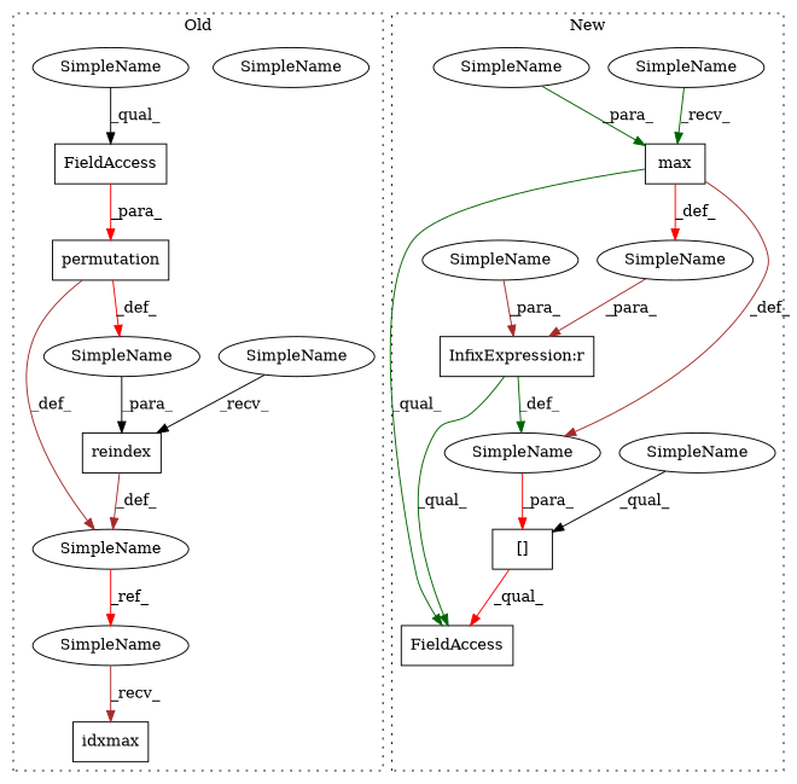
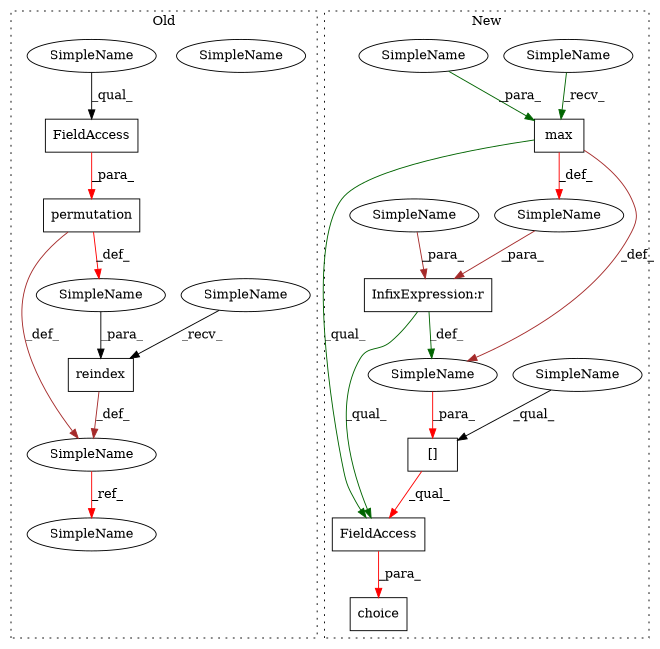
  digraph {
    node [a=42 l=12 shape=ellipse]
    edge [color=red]
    n1 [a=32 l="12,1" label=permutation s="779,809" shape=box]
-   n2 [a=32 l=8 label=idxmax s=839 shape=box]
    n3 [a=22 l=18 label=FieldAccess s=791 shape=box]
    n4 [label=SimpleName s=791]
    n5 [a=32 l="8,1" label=reindex s="758,810" shape=box]
    n6 [label=SimpleName s=732]
    n7 [label=SimpleName l=""]
    n8 [label=SimpleName s=745]
    n9 [label=SimpleName s=791]
    n10 [label=SimpleName s=826]
+   n11 [a=32 l="7,1" label=choice s="752,820" shape=box]
    n12 [a=27 l=4 label="InfixExpression:r" s=785 shape=box]
    n13 [a=32 l="4,1" label=max s="795,811" shape=box]
    n14 [a=2 l="13,1" label="[]" s="759,813" shape=box]
    n15 [a=22 l=61 label=FieldAccess s=759 shape=box]
    n16 [label=SimpleName l=""]
    n17 [label=SimpleName l=""]
    n18 [l=5 label=SimpleName s=789]
    n19 [label=SimpleName s=759]
    n20 [label=SimpleName s=799]
    n21 [label=SimpleName s=773]
    subgraph cluster_1 {
      label=Old
      style=dotted
      n1
-     n2
      n3
      n4
      n5
      n6
      n7
      n8
      n9
      n10
    }
    subgraph cluster_2 {
      label=New
      style=dotted
+     n11
      n12
      n13
      n14
      n15
      n16
      n17
      n18
      n19
      n20
      n21
    }
    n1 -> n6 [color=brown label=_def_]
    n1 -> n7 [label=_def_]
    n3 -> n1 [label=_para_]
    n5 -> n6 [color=brown label=_def_]
    n6 -> n10 [label=_ref_]
    n7 -> n5 [color=black label=_para_]
    n8 -> n5 [color=black label=_recv_]
    n9 -> n3 [color=black label=_qual_]
-   n10 -> n2 [color=brown label=_recv_]
    n12 -> n15 [color=darkgreen label=_qual_]
    n12 -> n17 [color=darkgreen label=_def_]
    n13 -> n15 [color=darkgreen label=_qual_]
    n13 -> n16 [label=_def_]
    n13 -> n17 [color=brown label=_def_]
    n14 -> n15 [label=_qual_]
+   n15 -> n11 [label=_para_]
    n16 -> n12 [color=brown label=_para_]
    n17 -> n14 [label=_para_]
    n18 -> n13 [color=darkgreen label=_recv_]
    n19 -> n14 [color=black label=_qual_]
    n20 -> n13 [color=darkgreen label=_para_]
    n21 -> n12 [color=brown label=_para_]
  }
